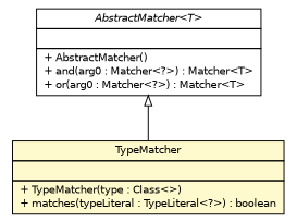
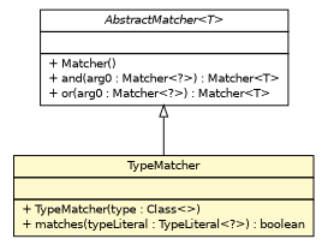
  digraph {
    nodesep=0.25
    ranksep=0.5
    node [fontcolor=black fontname=Helvetica fontsize=10.0 shape=plaintext]
    n1 [label=<<table title="sorcer.container.core.TypeMatcher" border="0" cellborder="1" cellspacing="0" cellpadding="2" port="p" bgcolor="lemonChiffon" href="./TypeMatcher.html"> 		<tr><td><table border="0" cellspacing="0" cellpadding="1"> <tr><td align="center" balign="center"> TypeMatcher </td></tr> 		</table></td></tr> 		<tr><td><table border="0" cellspacing="0" cellpadding="1"> <tr><td align="left" balign="left">  </td></tr> 		</table></td></tr> 		<tr><td><table border="0" cellspacing="0" cellpadding="1"> <tr><td align="left" balign="left"> + TypeMatcher(type : Class&lt;&gt;) </td></tr> <tr><td align="left" balign="left"> + matches(typeLiteral : TypeLiteral&lt;?&gt;) : boolean </td></tr> 		</table></td></tr> 		</table>>]
-   n2 [label=<<table title="com.google.inject.matcher.AbstractMatcher" border="0" cellborder="1" cellspacing="0" cellpadding="2" port="p"> 		<tr><td><table border="0" cellspacing="0" cellpadding="1"> <tr><td align="center" balign="center"><font face="Helvetica-Oblique"> AbstractMatcher&lt;T&gt; </font></td></tr> 		</table></td></tr> 		<tr><td><table border="0" cellspacing="0" cellpadding="1"> <tr><td align="left" balign="left">  </td></tr> 		</table></td></tr> 		<tr><td><table border="0" cellspacing="0" cellpadding="1"> <tr><td align="left" balign="left"> + AbstractMatcher() </td></tr> <tr><td align="left" balign="left"> + and(arg0 : Matcher&lt;?&gt;) : Matcher&lt;T&gt; </td></tr> <tr><td align="left" balign="left"> + or(arg0 : Matcher&lt;?&gt;) : Matcher&lt;T&gt; </td></tr> 		</table></td></tr> 		</table>>]
+   n2 [label=<<table title="com.google.inject.matcher.AbstractMatcher" border="0" cellborder="1" cellspacing="0" cellpadding="2" port="p"> 		<tr><td><table border="0" cellspacing="0" cellpadding="1"> <tr><td align="center" balign="center"><font face="Helvetica-Oblique"> AbstractMatcher&lt;T&gt; </font></td></tr> 		</table></td></tr> 		<tr><td><table border="0" cellspacing="0" cellpadding="1"> <tr><td align="left" balign="left">  </td></tr> 		</table></td></tr> 		<tr><td><table border="0" cellspacing="0" cellpadding="1"> <tr><td align="left" balign="left"> + Matcher() </td></tr> <tr><td align="left" balign="left"> + and(arg0 : Matcher&lt;?&gt;) : Matcher&lt;T&gt; </td></tr> <tr><td align="left" balign="left"> + or(arg0 : Matcher&lt;?&gt;) : Matcher&lt;T&gt; </td></tr> 		</table></td></tr> 		</table>>]
    n2 -> n1 [arrowtail=empty dir=back fontname=Helvetica fontsize=10 headport=p labelfontname=Helvetica labelfontsize=10 tailport=p]
  }
